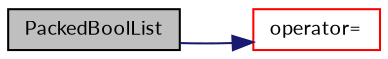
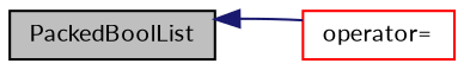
  digraph {
    rankdir=LR
    fontname=Lato
    node [fontname=Lato fontsize=10 shape=record]
    n1 [color=black fillcolor=grey75 fontcolor=black height=0.2 label=PackedBoolList style=filled width=0.4]
    n2 [color=red height=0.2 label="operator=" width=0.4]
-   n1 -> n2 [color=midnightblue fontname=Lato fontsize=10 labelfontname=FreeSans labelfontsize=10 style=solid]
+   n2 -> n1 [color=midnightblue fontname=Lato fontsize=10 labelfontname=FreeSans labelfontsize=10 style=solid]
  }
